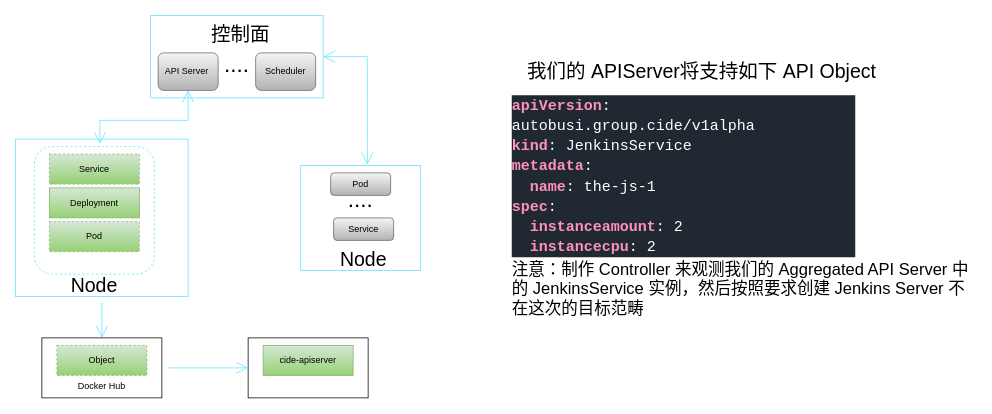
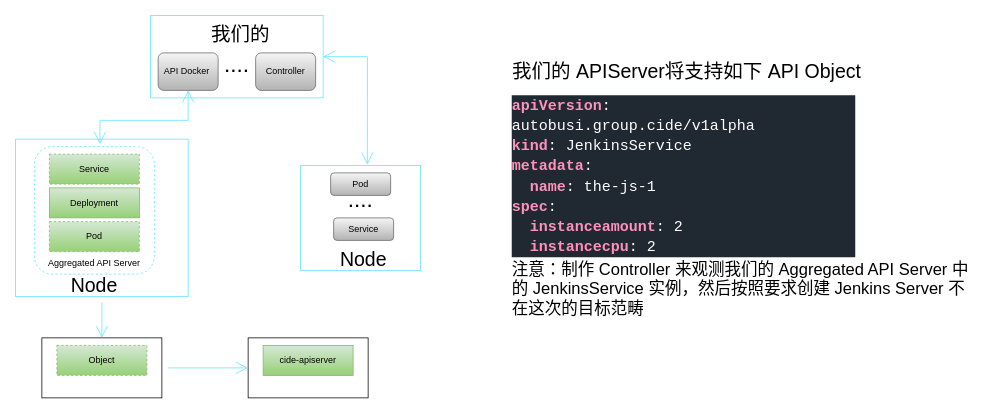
  <mxCell id="0" />
  <mxCell id="1" parent="0" />
  <mxCell id="2" value="" style="group" vertex="1" connectable="0" parent="1"><mxGeometry x="20" y="20" width="1280" height="510" as="geometry" /></mxCell>
  <mxCell id="3" value="" style="group" vertex="1" connectable="0" parent="2"><mxGeometry x="180" width="230" height="110" as="geometry" /></mxCell>
  <mxCell id="4" value="" style="rounded=0;whiteSpace=wrap;html=1;strokeColor=#5EE4FF;" vertex="1" parent="3"><mxGeometry width="230" height="110" as="geometry" /></mxCell>
- <mxCell id="5" value="控制面" style="text;strokeColor=none;fillColor=none;html=1;align=center;verticalAlign=middle;whiteSpace=wrap;rounded=0;fontSize=26;" vertex="1" parent="3"><mxGeometry x="70" y="10" width="100" height="30" as="geometry" /></mxCell>
- <mxCell id="6" value="API Server&amp;nbsp;" style="rounded=1;whiteSpace=wrap;html=1;fillColor=#f5f5f5;gradientColor=#b3b3b3;strokeColor=#666666;" vertex="1" parent="3"><mxGeometry x="10" y="50" width="80" height="50" as="geometry" /></mxCell>
- <mxCell id="7" value="Scheduler" style="rounded=1;whiteSpace=wrap;html=1;fillColor=#f5f5f5;gradientColor=#b3b3b3;strokeColor=#666666;" vertex="1" parent="3"><mxGeometry x="140" y="50" width="80" height="50" as="geometry" /></mxCell>
+ <mxCell id="5" value="我们的" style="text;strokeColor=none;fillColor=none;html=1;align=center;verticalAlign=middle;whiteSpace=wrap;rounded=0;fontSize=26;" vertex="1" parent="3"><mxGeometry x="70" y="10" width="100" height="30" as="geometry" /></mxCell>
+ <mxCell id="6" value="API Docker&amp;nbsp;" style="rounded=1;whiteSpace=wrap;html=1;fillColor=#f5f5f5;gradientColor=#b3b3b3;strokeColor=#666666;" vertex="1" parent="3"><mxGeometry x="10" y="50" width="80" height="50" as="geometry" /></mxCell>
+ <mxCell id="7" value="Controller" style="rounded=1;whiteSpace=wrap;html=1;fillColor=#f5f5f5;gradientColor=#b3b3b3;strokeColor=#666666;" vertex="1" parent="3"><mxGeometry x="140" y="50" width="80" height="50" as="geometry" /></mxCell>
  <mxCell id="8" value="...." style="text;strokeColor=none;fillColor=none;html=1;align=center;verticalAlign=middle;whiteSpace=wrap;rounded=0;fontSize=30;" vertex="1" parent="3"><mxGeometry x="85" y="50" width="60" height="30" as="geometry" /></mxCell>
  <mxCell id="9" value="" style="group" vertex="1" connectable="0" parent="2"><mxGeometry y="165" width="230" height="210" as="geometry" /></mxCell>
  <mxCell id="10" value="" style="rounded=0;whiteSpace=wrap;html=1;strokeColor=#5EE4FF;" vertex="1" parent="9"><mxGeometry width="230" height="210" as="geometry" /></mxCell>
  <mxCell id="11" value="Node" style="text;strokeColor=none;fillColor=none;html=1;align=center;verticalAlign=middle;whiteSpace=wrap;rounded=0;fontSize=26;" vertex="1" parent="9"><mxGeometry x="75" y="180" width="60" height="30" as="geometry" /></mxCell>
  <mxCell id="12" value="" style="rounded=1;whiteSpace=wrap;html=1;strokeColor=#5EE4FF;fontSize=26;dashed=1;" vertex="1" parent="9"><mxGeometry x="25" y="10" width="160" height="170" as="geometry" /></mxCell>
+ <mxCell id="13" value="Aggregated API Server" style="text;strokeColor=none;fillColor=none;html=1;align=center;verticalAlign=middle;whiteSpace=wrap;rounded=0;dashed=1;fontSize=12;" vertex="1" parent="9"><mxGeometry x="35" y="150" width="140" height="30" as="geometry" /></mxCell>
  <mxCell id="14" value="" style="group" vertex="1" connectable="0" parent="9"><mxGeometry x="45" y="20" width="120" height="130" as="geometry" /></mxCell>
  <mxCell id="15" value="Service" style="rounded=0;whiteSpace=wrap;html=1;dashed=1;strokeColor=#82b366;fontSize=12;fillColor=#d5e8d4;gradientColor=#97d077;" vertex="1" parent="14"><mxGeometry width="120" height="40" as="geometry" /></mxCell>
  <mxCell id="16" value="Pod" style="rounded=0;whiteSpace=wrap;html=1;dashed=1;strokeColor=#82b366;fontSize=12;fillColor=#d5e8d4;gradientColor=#97d077;" vertex="1" parent="14"><mxGeometry y="90" width="120" height="40" as="geometry" /></mxCell>
  <mxCell id="17" value="Deployment" style="rounded=0;whiteSpace=wrap;html=1;dashed=0;strokeColor=#82b366;fontSize=12;fillColor=#d5e8d4;gradientColor=#97d077;" vertex="1" parent="14"><mxGeometry y="45" width="120" height="40" as="geometry" /></mxCell>
  <mxCell id="18" value="" style="group" vertex="1" connectable="0" parent="2"><mxGeometry x="380" y="200" width="160" height="140" as="geometry" /></mxCell>
  <mxCell id="19" value="" style="rounded=0;whiteSpace=wrap;html=1;strokeColor=#5EE4FF;" vertex="1" parent="18"><mxGeometry width="160" height="140" as="geometry" /></mxCell>
  <mxCell id="20" value="Node" style="text;strokeColor=none;fillColor=none;html=1;align=center;verticalAlign=middle;whiteSpace=wrap;rounded=0;fontSize=26;" vertex="1" parent="18"><mxGeometry x="54" y="110" width="60" height="30" as="geometry" /></mxCell>
  <mxCell id="21" value="Pod" style="rounded=1;whiteSpace=wrap;html=1;fillColor=#f5f5f5;gradientColor=#b3b3b3;strokeColor=#666666;" vertex="1" parent="18"><mxGeometry x="40" y="10" width="80" height="30" as="geometry" /></mxCell>
  <mxCell id="22" value="Service" style="rounded=1;whiteSpace=wrap;html=1;fillColor=#f5f5f5;gradientColor=#b3b3b3;strokeColor=#666666;" vertex="1" parent="18"><mxGeometry x="44" y="70" width="80" height="30" as="geometry" /></mxCell>
  <mxCell id="23" value="...." style="text;strokeColor=none;fillColor=none;html=1;align=center;verticalAlign=middle;whiteSpace=wrap;rounded=0;fontSize=30;" vertex="1" parent="18"><mxGeometry x="50" y="30" width="60" height="30" as="geometry" /></mxCell>
  <mxCell id="24" value="" style="edgeStyle=orthogonalEdgeStyle;orthogonalLoop=1;jettySize=auto;html=1;rounded=0;fontSize=12;endArrow=open;startSize=14;endSize=14;sourcePerimeterSpacing=8;targetPerimeterSpacing=8;entryX=0.5;entryY=1;entryDx=0;entryDy=0;exitX=0.546;exitY=-0.02;exitDx=0;exitDy=0;exitPerimeter=0;strokeColor=#5EE4FF;startArrow=open;startFill=0;" edge="1" parent="2" source="12" target="6"><mxGeometry width="140" relative="1" as="geometry"><mxPoint y="90" as="sourcePoint" /><mxPoint x="140" y="90" as="targetPoint" /><Array as="points"><mxPoint x="112" y="140" /><mxPoint x="230" y="140" /></Array></mxGeometry></mxCell>
  <mxCell id="25" style="edgeStyle=orthogonalEdgeStyle;rounded=0;orthogonalLoop=1;jettySize=auto;html=1;entryX=0.556;entryY=-0.007;entryDx=0;entryDy=0;entryPerimeter=0;strokeColor=#5EE4FF;fontSize=12;startArrow=open;startFill=0;endArrow=open;startSize=14;endSize=14;sourcePerimeterSpacing=8;targetPerimeterSpacing=8;exitX=1;exitY=0.5;exitDx=0;exitDy=0;" edge="1" parent="2" source="4" target="19"><mxGeometry relative="1" as="geometry" /></mxCell>
  <mxCell id="26" value="" style="group" vertex="1" connectable="0" parent="2"><mxGeometry x="35" y="430" width="160" height="80" as="geometry" /></mxCell>
  <mxCell id="27" value="" style="rounded=0;whiteSpace=wrap;html=1;" vertex="1" parent="26"><mxGeometry width="160" height="80" as="geometry" /></mxCell>
  <mxCell id="28" value="Object" style="rounded=0;whiteSpace=wrap;html=1;dashed=1;strokeColor=#82b366;fontSize=12;fillColor=#d5e8d4;gradientColor=#97d077;" vertex="1" parent="26"><mxGeometry x="20" y="10" width="120" height="40" as="geometry" /></mxCell>
- <mxCell id="29" value="Docker Hub" style="text;strokeColor=none;fillColor=none;html=1;align=center;verticalAlign=middle;whiteSpace=wrap;rounded=0;dashed=1;fontSize=12;" vertex="1" parent="26"><mxGeometry x="25" y="50" width="110" height="30" as="geometry" /></mxCell>
  <mxCell id="30" value="" style="group" vertex="1" connectable="0" parent="2"><mxGeometry x="310" y="430" width="160" height="80" as="geometry" /></mxCell>
  <mxCell id="31" value="" style="rounded=0;whiteSpace=wrap;html=1;" vertex="1" parent="30"><mxGeometry width="160" height="80" as="geometry" /></mxCell>
  <mxCell id="32" value="cide-apiserver" style="rounded=0;whiteSpace=wrap;html=1;dashed=0;strokeColor=#82b366;fontSize=12;fillColor=#d5e8d4;gradientColor=#97d077;" vertex="1" parent="30"><mxGeometry x="20" y="10" width="120" height="40" as="geometry" /></mxCell>
  <mxCell id="33" style="edgeStyle=orthogonalEdgeStyle;rounded=0;orthogonalLoop=1;jettySize=auto;html=1;entryX=0;entryY=0.5;entryDx=0;entryDy=0;strokeColor=#5EE4FF;fontSize=12;startArrow=none;startFill=0;endArrow=open;startSize=14;endSize=14;sourcePerimeterSpacing=8;targetPerimeterSpacing=8;" edge="1" parent="2" source="27" target="31"><mxGeometry relative="1" as="geometry" /></mxCell>
  <mxCell id="34" style="edgeStyle=orthogonalEdgeStyle;rounded=0;orthogonalLoop=1;jettySize=auto;html=1;entryX=0.5;entryY=0;entryDx=0;entryDy=0;strokeColor=#5EE4FF;fontSize=12;startArrow=none;startFill=0;endArrow=open;startSize=14;endSize=14;sourcePerimeterSpacing=8;targetPerimeterSpacing=8;" edge="1" parent="2" source="10" target="27"><mxGeometry relative="1" as="geometry" /></mxCell>
  <mxCell id="35" value="" style="group" vertex="1" connectable="0" parent="2"><mxGeometry x="620" width="660" height="410" as="geometry" /></mxCell>
- <mxCell id="36" value="我们的 APIServer将支持如下 API Object" style="text;strokeColor=none;fillColor=none;html=1;align=center;verticalAlign=middle;whiteSpace=wrap;rounded=0;dashed=1;fontSize=26;" vertex="1" parent="35"><mxGeometry x="50" y="60" width="490" height="30" as="geometry" /></mxCell>
+ <mxCell id="36" value="我们的 APIServer将支持如下 API Object" style="text;strokeColor=none;fillColor=none;html=1;align=center;verticalAlign=middle;whiteSpace=wrap;rounded=0;dashed=1;fontSize=26;" vertex="1" parent="35"><mxGeometry x="30" y="60" width="490" height="30" as="geometry" /></mxCell>
  <mxCell id="37" value="&lt;div style=&quot;color: rgb(255, 255, 255); background-color: rgb(32, 40, 49); font-family: Consolas, &amp;quot;Courier New&amp;quot;, monospace; font-weight: normal; font-size: 20px; line-height: 27px;&quot;&gt;&lt;div&gt;&lt;span style=&quot;color: #ff92bb;font-weight: bold;&quot;&gt;apiVersion&lt;/span&gt;&lt;span style=&quot;color: #ffffff;&quot;&gt;: &lt;/span&gt;&lt;span style=&quot;color: #ffffff;&quot;&gt;autobusi.group.cide/v1alpha&lt;/span&gt;&lt;/div&gt;&lt;div&gt;&lt;span style=&quot;color: #ff92bb;font-weight: bold;&quot;&gt;kind&lt;/span&gt;&lt;span style=&quot;color: #ffffff;&quot;&gt;: &lt;/span&gt;&lt;span style=&quot;color: #ffffff;&quot;&gt;JenkinsService&lt;/span&gt;&lt;/div&gt;&lt;div&gt;&lt;span style=&quot;color: #ff92bb;font-weight: bold;&quot;&gt;metadata&lt;/span&gt;&lt;span style=&quot;color: #ffffff;&quot;&gt;:&lt;/span&gt;&lt;/div&gt;&lt;div&gt;&lt;span style=&quot;color: #ffffff;&quot;&gt;&amp;nbsp; &lt;/span&gt;&lt;span style=&quot;color: #ff92bb;font-weight: bold;&quot;&gt;name&lt;/span&gt;&lt;span style=&quot;color: #ffffff;&quot;&gt;: &lt;/span&gt;&lt;span style=&quot;color: #ffffff;&quot;&gt;the-js-1&lt;/span&gt;&lt;/div&gt;&lt;div&gt;&lt;span style=&quot;color: #ff92bb;font-weight: bold;&quot;&gt;spec&lt;/span&gt;&lt;span style=&quot;color: #ffffff;&quot;&gt;:&lt;/span&gt;&lt;/div&gt;&lt;div&gt;&lt;span style=&quot;color: #ffffff;&quot;&gt;&amp;nbsp; &lt;/span&gt;&lt;span style=&quot;color: #ff92bb;font-weight: bold;&quot;&gt;instanceamount&lt;/span&gt;&lt;span style=&quot;color: #ffffff;&quot;&gt;: 2&lt;/span&gt;&lt;/div&gt;&lt;div&gt;&lt;span style=&quot;color: #ffffff;&quot;&gt;&amp;nbsp; &lt;/span&gt;&lt;span style=&quot;color: #ff92bb;font-weight: bold;&quot;&gt;instancecpu&lt;/span&gt;&lt;span style=&quot;color: #ffffff;&quot;&gt;: 2&lt;/span&gt;&lt;/div&gt;&lt;/div&gt;" style="text;whiteSpace=wrap;html=1;fontSize=26;" vertex="1" parent="35"><mxGeometry x="40" y="100" width="460" height="210" as="geometry" /></mxCell>
  <mxCell id="38" value="注意：制作 Controller 来观测我们的 Aggregated API Server 中的 JenkinsService 实例，然后按照要求创建 Jenkins Server 不在这次的目标范畴" style="text;strokeColor=none;fillColor=none;html=1;align=left;verticalAlign=middle;whiteSpace=wrap;rounded=0;dashed=1;fontSize=22;" vertex="1" parent="35"><mxGeometry x="40" y="320" width="620" height="90" as="geometry" /></mxCell>
